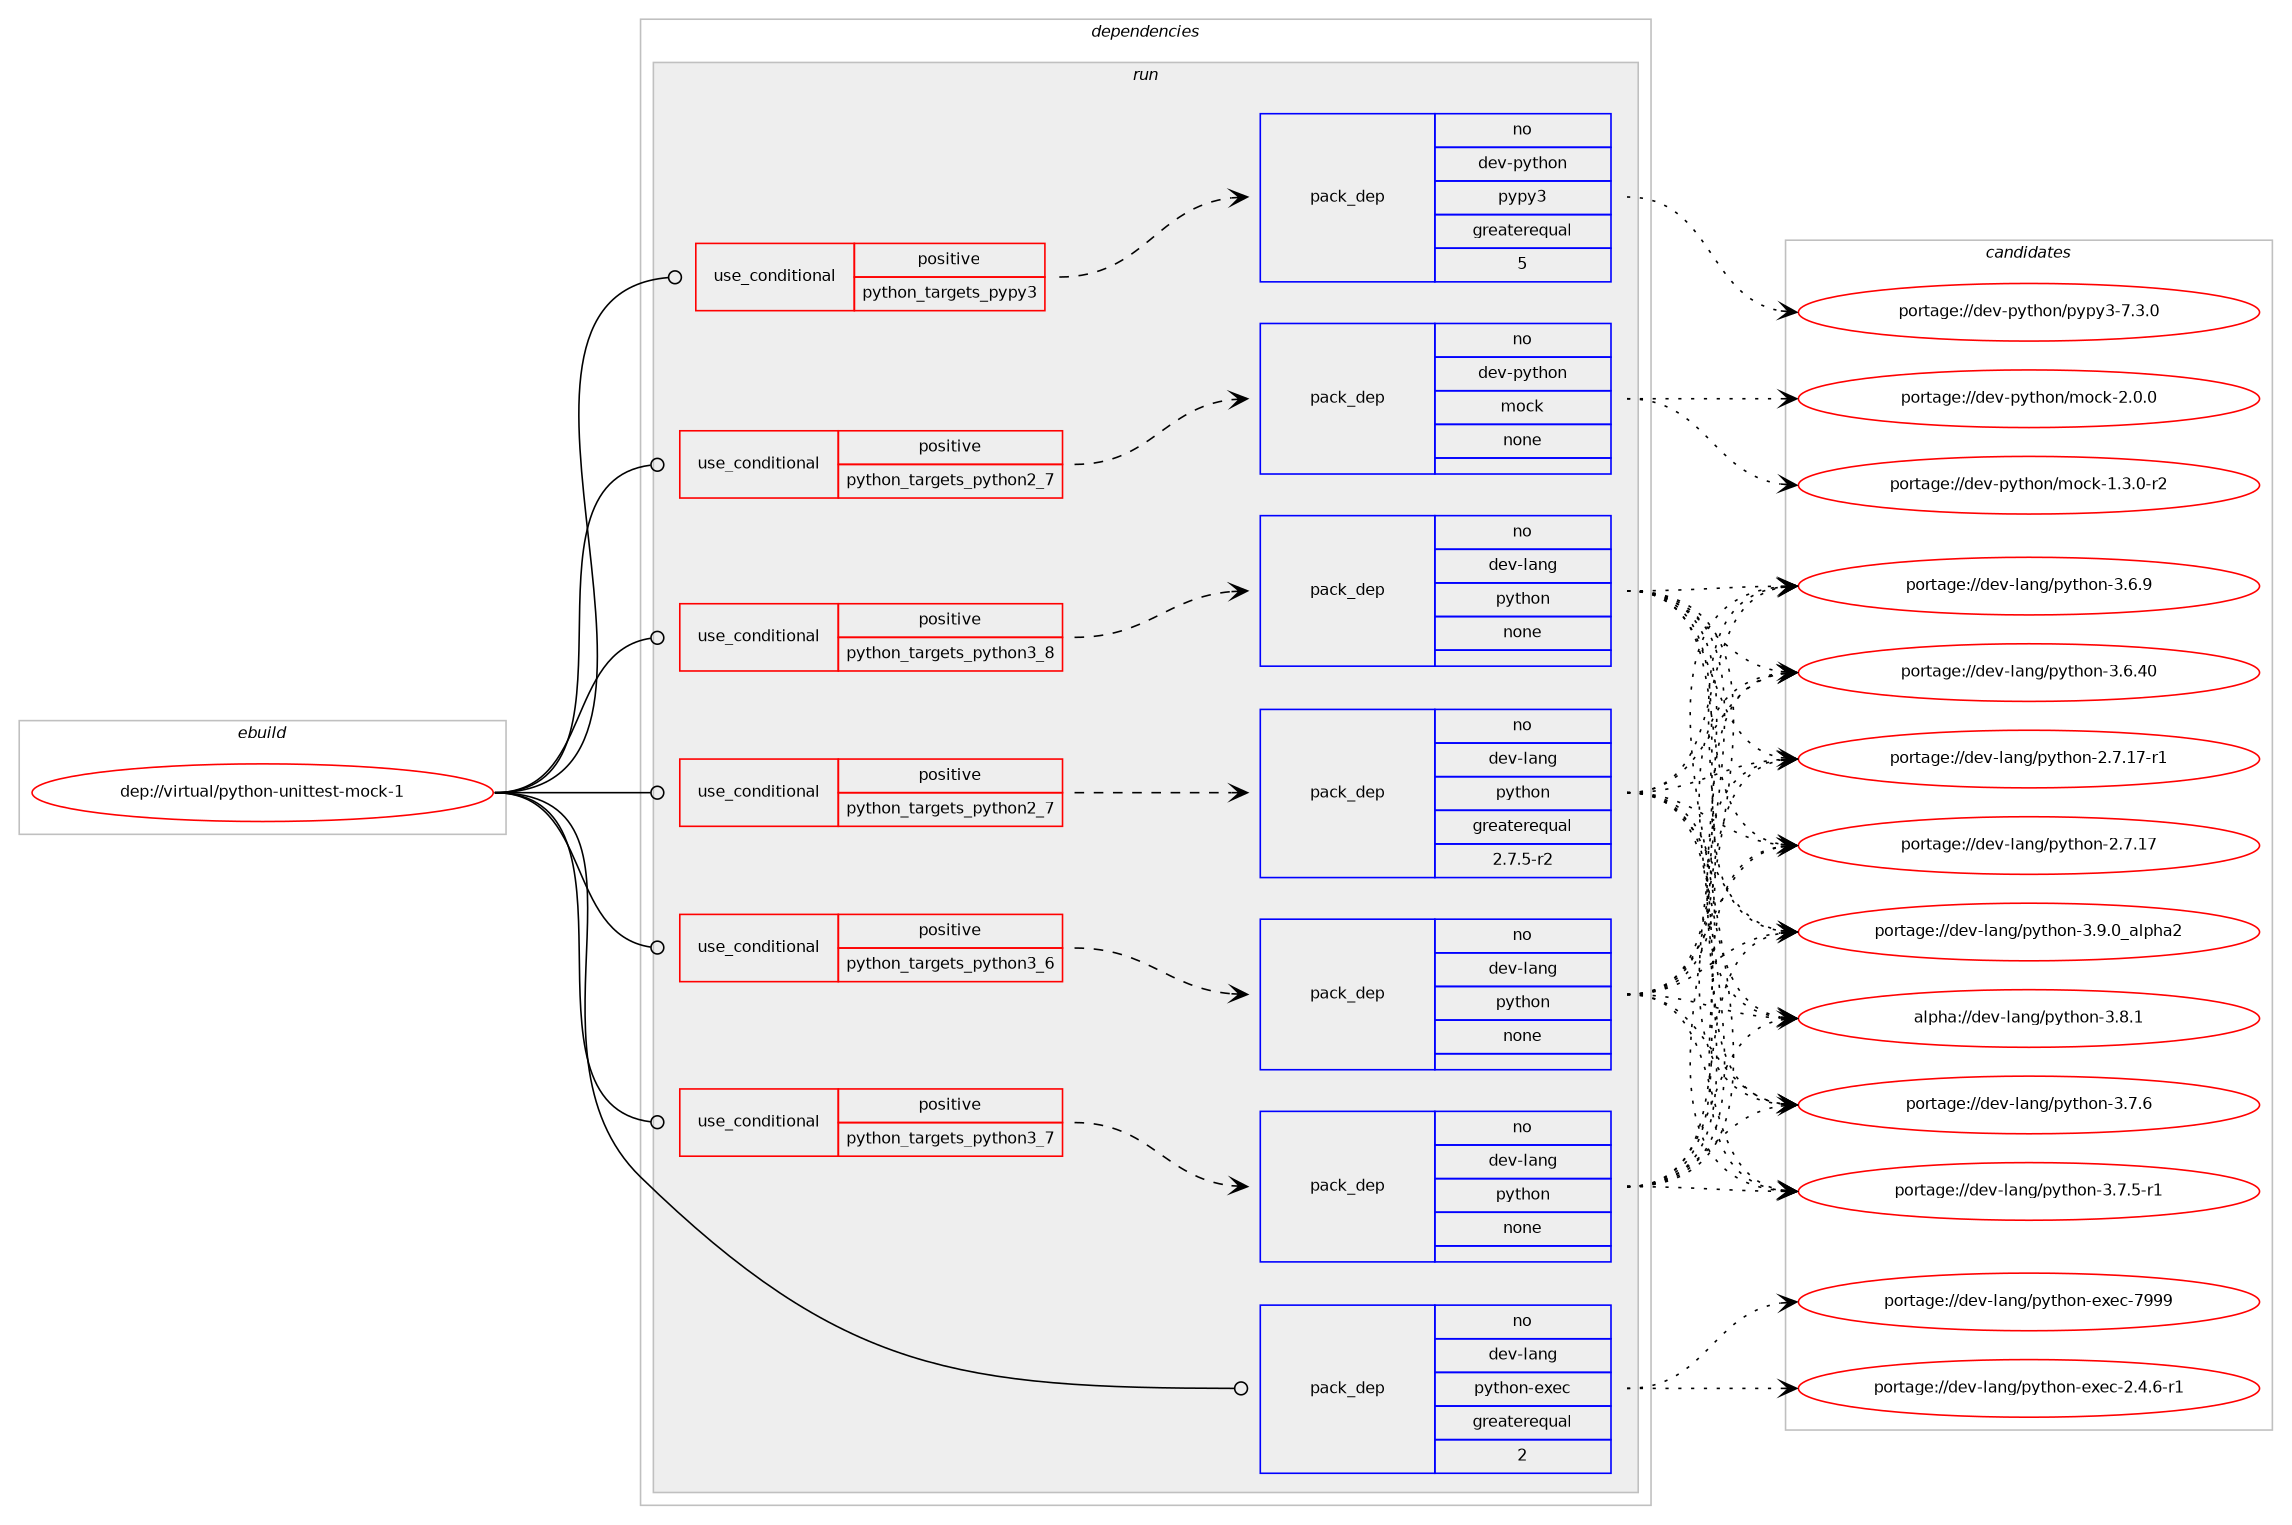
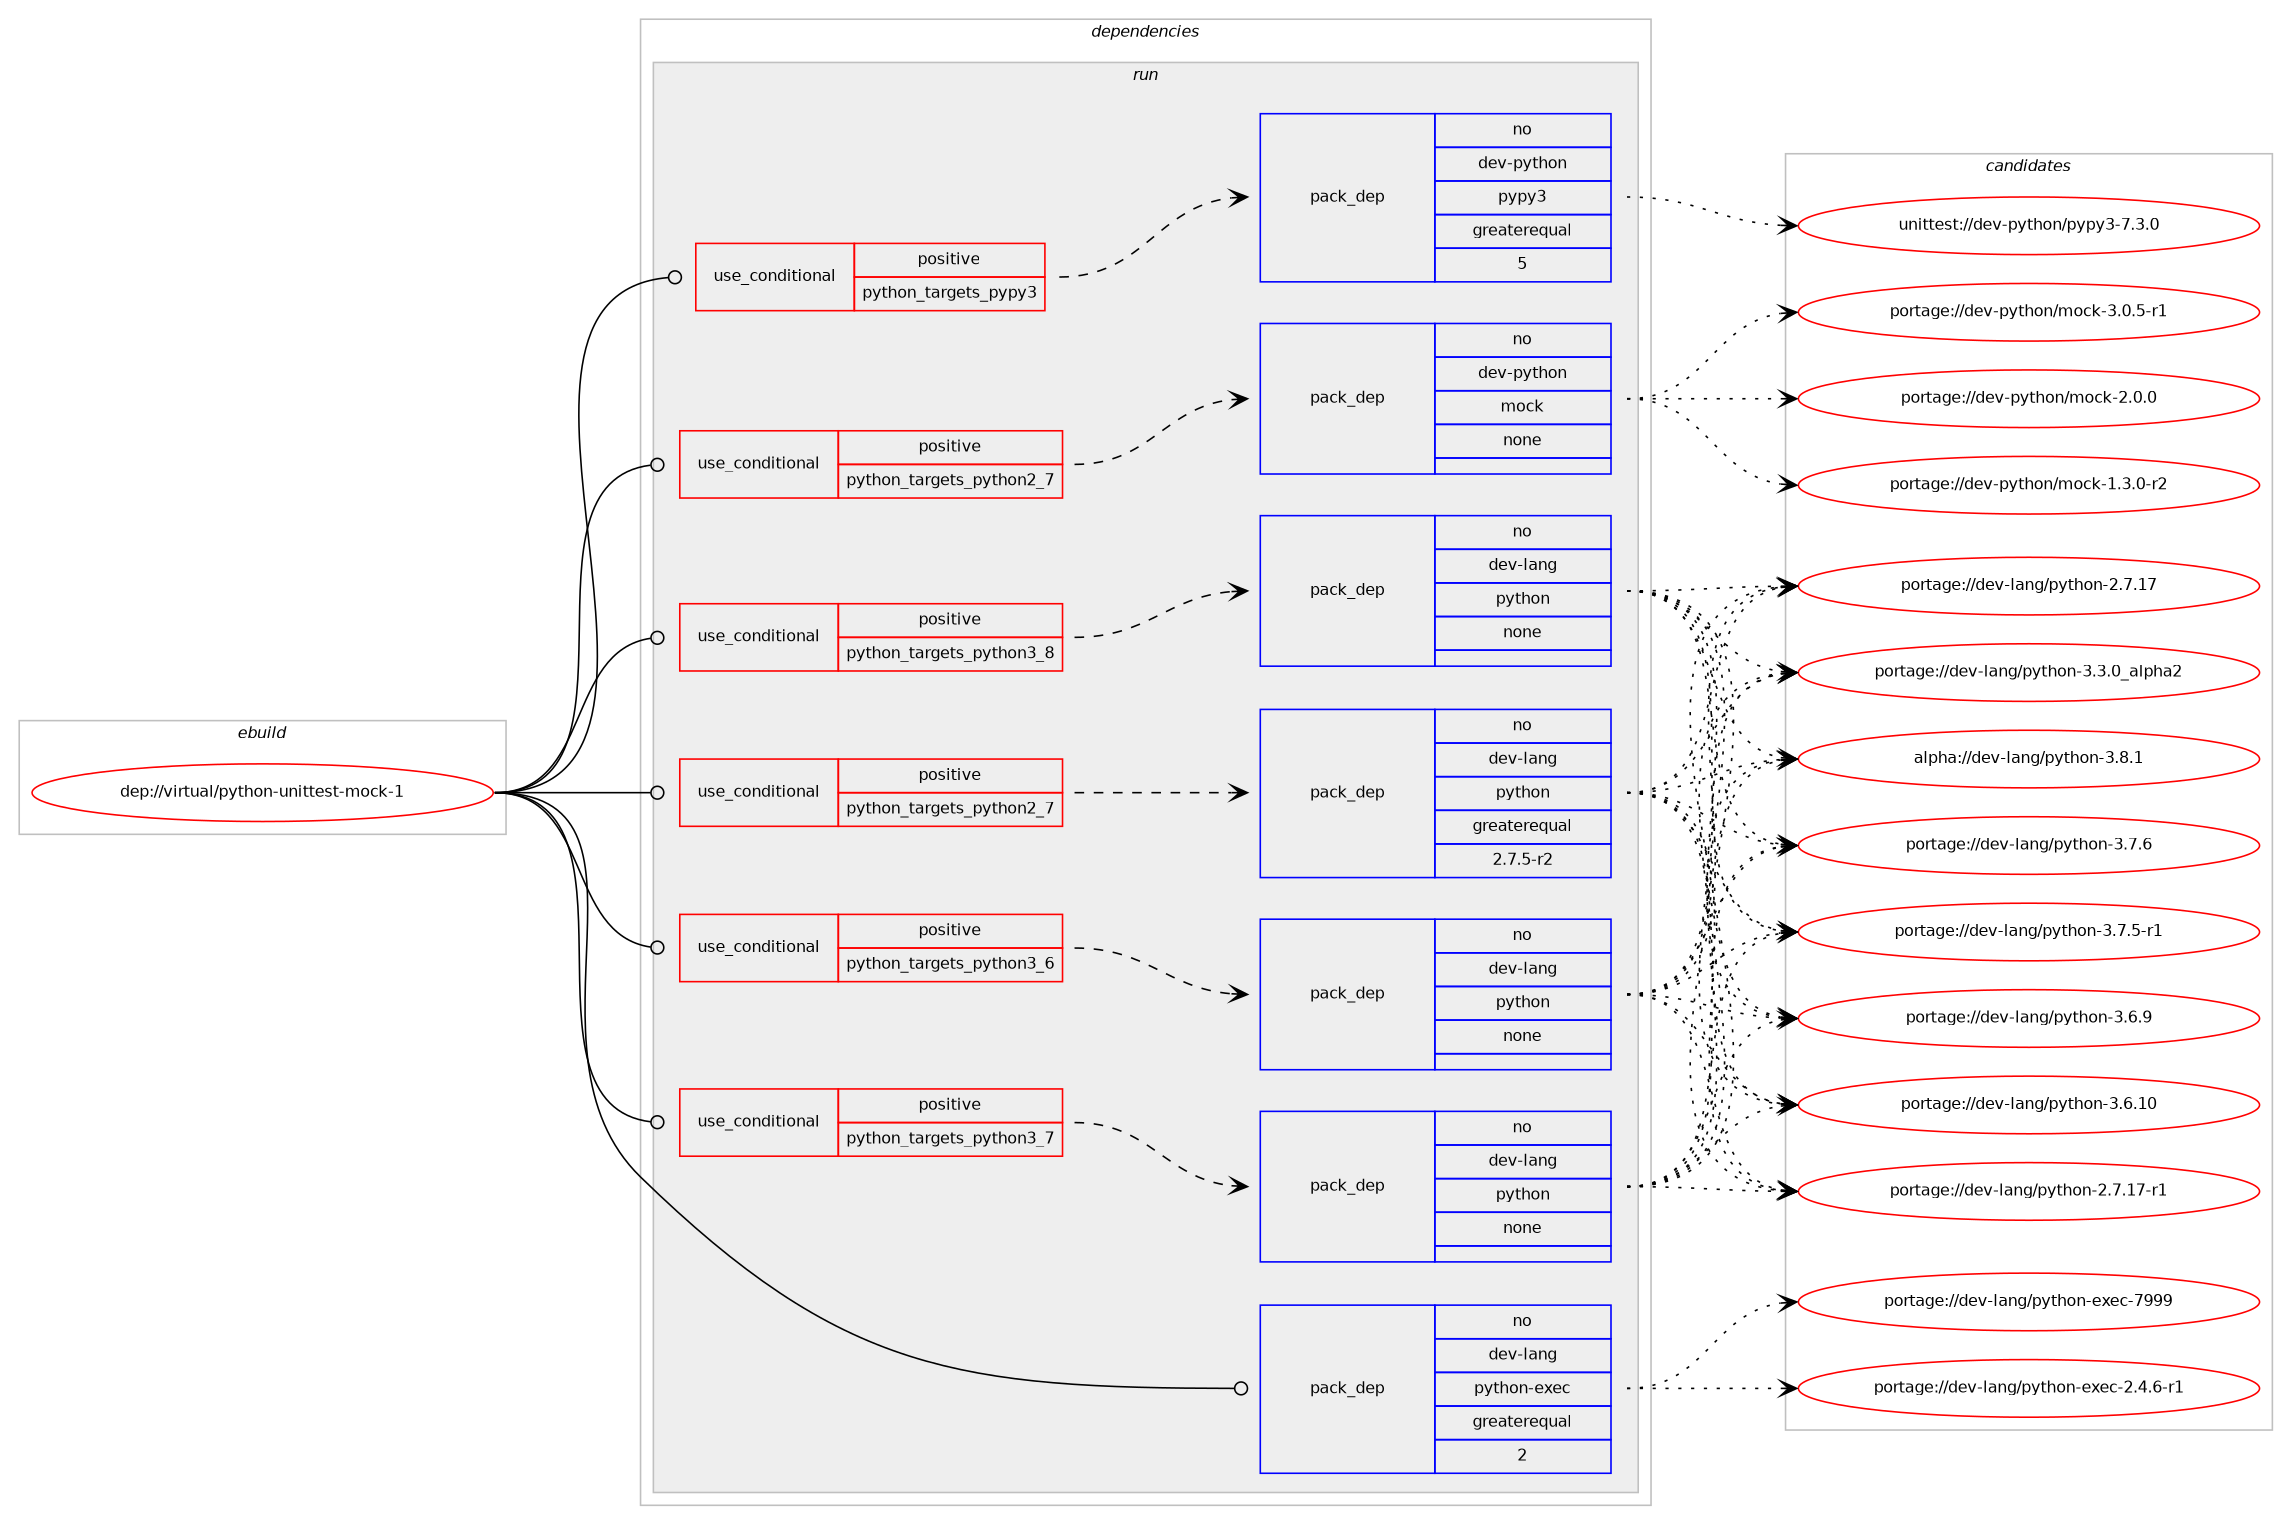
  digraph {
    compound=true
    concentrate=true
    fontname="DejaVu Sans"
    fontsize=10
    newrank=true
    rankdir=LR
    ranksep=1.5
    node [color=red fontname="DejaVu Sans" fontsize=10]
    edge [arrowhead=vee fontname="DejaVu Sans" headport=w style=dotted tailport=e weight=100]
    n1 [label="dep://virtual/python-unittest-mock-1" width=4]
    n2 [color=blue label=<<TABLE BORDER="0" CELLBORDER="1" CELLSPACING="0" CELLPADDING="4" WIDTH="220"><TR><TD ROWSPAN="6" CELLPADDING="30">pack_dep</TD></TR><TR><TD WIDTH="110">no</TD></TR><TR><TD>dev-python</TD></TR><TR><TD>pypy3</TD></TR><TR><TD>greaterequal</TD></TR><TR><TD>5</TD></TR></TABLE>> shape=none]
    n3 [label=<<TABLE BORDER="0" CELLBORDER="1" CELLSPACING="0" CELLPADDING="4"><TR><TD ROWSPAN="3" CELLPADDING="10">use_conditional</TD></TR><TR><TD>positive</TD></TR><TR><TD>python_targets_pypy3</TD></TR></TABLE>> shape=none]
    n4 [color=blue label=<<TABLE BORDER="0" CELLBORDER="1" CELLSPACING="0" CELLPADDING="4" WIDTH="220"><TR><TD ROWSPAN="6" CELLPADDING="30">pack_dep</TD></TR><TR><TD WIDTH="110">no</TD></TR><TR><TD>dev-lang</TD></TR><TR><TD>python</TD></TR><TR><TD>greaterequal</TD></TR><TR><TD>2.7.5-r2</TD></TR></TABLE>> shape=none]
    n5 [label=<<TABLE BORDER="0" CELLBORDER="1" CELLSPACING="0" CELLPADDING="4"><TR><TD ROWSPAN="3" CELLPADDING="10">use_conditional</TD></TR><TR><TD>positive</TD></TR><TR><TD>python_targets_python2_7</TD></TR></TABLE>> shape=none]
    n6 [color=blue label=<<TABLE BORDER="0" CELLBORDER="1" CELLSPACING="0" CELLPADDING="4" WIDTH="220"><TR><TD ROWSPAN="6" CELLPADDING="30">pack_dep</TD></TR><TR><TD WIDTH="110">no</TD></TR><TR><TD>dev-python</TD></TR><TR><TD>mock</TD></TR><TR><TD>none</TD></TR><TR><TD></TD></TR></TABLE>> shape=none]
    n7 [label=<<TABLE BORDER="0" CELLBORDER="1" CELLSPACING="0" CELLPADDING="4"><TR><TD ROWSPAN="3" CELLPADDING="10">use_conditional</TD></TR><TR><TD>positive</TD></TR><TR><TD>python_targets_python2_7</TD></TR></TABLE>> shape=none]
    n8 [color=blue label=<<TABLE BORDER="0" CELLBORDER="1" CELLSPACING="0" CELLPADDING="4" WIDTH="220"><TR><TD ROWSPAN="6" CELLPADDING="30">pack_dep</TD></TR><TR><TD WIDTH="110">no</TD></TR><TR><TD>dev-lang</TD></TR><TR><TD>python</TD></TR><TR><TD>none</TD></TR><TR><TD></TD></TR></TABLE>> shape=none]
    n9 [label=<<TABLE BORDER="0" CELLBORDER="1" CELLSPACING="0" CELLPADDING="4"><TR><TD ROWSPAN="3" CELLPADDING="10">use_conditional</TD></TR><TR><TD>positive</TD></TR><TR><TD>python_targets_python3_6</TD></TR></TABLE>> shape=none]
    n10 [color=blue label=<<TABLE BORDER="0" CELLBORDER="1" CELLSPACING="0" CELLPADDING="4" WIDTH="220"><TR><TD ROWSPAN="6" CELLPADDING="30">pack_dep</TD></TR><TR><TD WIDTH="110">no</TD></TR><TR><TD>dev-lang</TD></TR><TR><TD>python</TD></TR><TR><TD>none</TD></TR><TR><TD></TD></TR></TABLE>> shape=none]
    n11 [label=<<TABLE BORDER="0" CELLBORDER="1" CELLSPACING="0" CELLPADDING="4"><TR><TD ROWSPAN="3" CELLPADDING="10">use_conditional</TD></TR><TR><TD>positive</TD></TR><TR><TD>python_targets_python3_7</TD></TR></TABLE>> shape=none]
    n12 [color=blue label=<<TABLE BORDER="0" CELLBORDER="1" CELLSPACING="0" CELLPADDING="4" WIDTH="220"><TR><TD ROWSPAN="6" CELLPADDING="30">pack_dep</TD></TR><TR><TD WIDTH="110">no</TD></TR><TR><TD>dev-lang</TD></TR><TR><TD>python</TD></TR><TR><TD>none</TD></TR><TR><TD></TD></TR></TABLE>> shape=none]
    n13 [label=<<TABLE BORDER="0" CELLBORDER="1" CELLSPACING="0" CELLPADDING="4"><TR><TD ROWSPAN="3" CELLPADDING="10">use_conditional</TD></TR><TR><TD>positive</TD></TR><TR><TD>python_targets_python3_8</TD></TR></TABLE>> shape=none]
    n14 [color=blue label=<<TABLE BORDER="0" CELLBORDER="1" CELLSPACING="0" CELLPADDING="4" WIDTH="220"><TR><TD ROWSPAN="6" CELLPADDING="30">pack_dep</TD></TR><TR><TD WIDTH="110">no</TD></TR><TR><TD>dev-lang</TD></TR><TR><TD>python-exec</TD></TR><TR><TD>greaterequal</TD></TR><TR><TD>2</TD></TR></TABLE>> shape=none]
-   n15 [label="portage://dev-python/pypy3-7.3.0" width=4]
-   n16 [label="portage://dev-lang/python-3.9.0_alpha2" width=4]
+   n15 [label="unittest://dev-python/pypy3-7.3.0" width=4]
+   n16 [label="portage://dev-lang/python-3.3.0_alpha2" width=4]
    n17 [label="alpha://dev-lang/python-3.8.1" width=4]
    n18 [label="portage://dev-lang/python-3.7.6" width=4]
    n19 [label="portage://dev-lang/python-3.7.5-r1" width=4]
    n20 [label="portage://dev-lang/python-3.6.9" width=4]
-   n21 [label="portage://dev-lang/python-3.6.40" width=4]
+   n21 [label="portage://dev-lang/python-3.6.10" width=4]
    n22 [label="portage://dev-lang/python-2.7.17-r1" width=4]
    n23 [label="portage://dev-lang/python-2.7.17" width=4]
+   n24 [label="portage://dev-python/mock-3.0.5-r1" width=4]
    n25 [label="portage://dev-python/mock-2.0.0" width=4]
    n26 [label="portage://dev-python/mock-1.3.0-r2" width=4]
    n27 [label="portage://dev-lang/python-exec-7999" width=4]
    n28 [label="portage://dev-lang/python-exec-2.4.6-r1" width=4]
    subgraph cluster_1 {
      color=gray
      label=<<i>ebuild</i>>
      rank=same
      n1
    }
    subgraph cluster_2 {
      color=gray
      label=<<i>dependencies</i>>
      subgraph cluster_3 {
        color=gray
        fillcolor="#eeeeee"
        label=<<i>compile</i>>
        style=filled
      }
      subgraph cluster_4 {
        color=gray
        fillcolor="#eeeeee"
        label=<<i>compile and run</i>>
        style=filled
      }
      subgraph cluster_5 {
        color=gray
        fillcolor="#eeeeee"
        label=<<i>run</i>>
        style=filled
        subgraph sub_6 {
          color=gray
          fillcolor="#eeeeee"
          label=<<i>run</i>>
          style=filled
          n3
          subgraph sub_7 {
            color=gray
            fillcolor="#eeeeee"
            label=<<i>run</i>>
            style=filled
            n2
          }
        }
        subgraph sub_8 {
          color=gray
          fillcolor="#eeeeee"
          label=<<i>run</i>>
          style=filled
          n5
          subgraph sub_9 {
            color=gray
            fillcolor="#eeeeee"
            label=<<i>run</i>>
            style=filled
            n4
          }
        }
        subgraph sub_10 {
          color=gray
          fillcolor="#eeeeee"
          label=<<i>run</i>>
          style=filled
          n7
          subgraph sub_11 {
            color=gray
            fillcolor="#eeeeee"
            label=<<i>run</i>>
            style=filled
            n6
          }
        }
        subgraph sub_12 {
          color=gray
          fillcolor="#eeeeee"
          label=<<i>run</i>>
          style=filled
          n9
          subgraph sub_13 {
            color=gray
            fillcolor="#eeeeee"
            label=<<i>run</i>>
            style=filled
            n8
          }
        }
        subgraph sub_14 {
          color=gray
          fillcolor="#eeeeee"
          label=<<i>run</i>>
          style=filled
          n11
          subgraph sub_15 {
            color=gray
            fillcolor="#eeeeee"
            label=<<i>run</i>>
            style=filled
            n10
          }
        }
        subgraph sub_16 {
          color=gray
          fillcolor="#eeeeee"
          label=<<i>run</i>>
          style=filled
          n13
          subgraph sub_17 {
            color=gray
            fillcolor="#eeeeee"
            label=<<i>run</i>>
            style=filled
            n12
          }
        }
        subgraph sub_18 {
          color=gray
          fillcolor="#eeeeee"
          label=<<i>run</i>>
          style=filled
          n14
        }
      }
    }
    subgraph cluster_19 {
      color=gray
      label=<<i>candidates</i>>
      rank=same
      subgraph sub_20 {
        color=black
        label=<<i>candidates</i>>
        nodesep=1
        rank=same
        n15
      }
      subgraph sub_21 {
        color=black
        label=<<i>candidates</i>>
        nodesep=1
        rank=same
        n16
        n17
        n18
        n19
        n20
        n21
        n22
        n23
      }
      subgraph sub_22 {
        color=black
        label=<<i>candidates</i>>
        nodesep=1
        rank=same
+       n24
        n25
        n26
      }
      subgraph sub_23 {
        color=black
        label=<<i>candidates</i>>
        nodesep=1
        rank=same
        n16
        n17
        n18
        n19
        n20
        n21
        n22
        n23
      }
      subgraph sub_24 {
        color=black
        label=<<i>candidates</i>>
        nodesep=1
        rank=same
        n16
        n17
        n18
        n19
        n20
        n21
        n22
        n23
      }
      subgraph sub_25 {
        color=black
        label=<<i>candidates</i>>
        nodesep=1
        rank=same
        n16
        n17
        n18
        n19
        n20
        n21
        n22
        n23
      }
      subgraph sub_26 {
        color=black
        label=<<i>candidates</i>>
        nodesep=1
        rank=same
        n27
        n28
      }
    }
    n1 -> n3 [arrowhead=odot style=solid weight=20]
    n1 -> n5 [arrowhead=odot style=solid weight=20]
    n1 -> n7 [arrowhead=odot style=solid weight=20]
    n1 -> n9 [arrowhead=odot style=solid weight=20]
    n1 -> n11 [arrowhead=odot style=solid weight=20]
    n1 -> n13 [arrowhead=odot style=solid weight=20]
    n1 -> n14 [arrowhead=odot style=solid weight=20]
    n2 -> n15
    n3 -> n2 [style=dashed weight=20]
    n4 -> n16
    n4 -> n17
    n4 -> n18
    n4 -> n19
    n4 -> n20
    n4 -> n21
    n4 -> n22
    n4 -> n23
    n5 -> n4 [style=dashed weight=20]
+   n6 -> n24
    n6 -> n25
    n6 -> n26
    n7 -> n6 [style=dashed weight=20]
    n8 -> n16
    n8 -> n17
    n8 -> n18
    n8 -> n19
    n8 -> n20
    n8 -> n21
    n8 -> n22
    n8 -> n23
    n9 -> n8 [style=dashed weight=20]
    n10 -> n16
    n10 -> n17
    n10 -> n18
    n10 -> n19
    n10 -> n20
    n10 -> n21
    n10 -> n22
    n10 -> n23
    n11 -> n10 [style=dashed weight=20]
    n12 -> n16
    n12 -> n17
    n12 -> n18
    n12 -> n19
    n12 -> n20
    n12 -> n21
    n12 -> n22
    n12 -> n23
    n13 -> n12 [style=dashed weight=20]
    n14 -> n27
    n14 -> n28
  }
